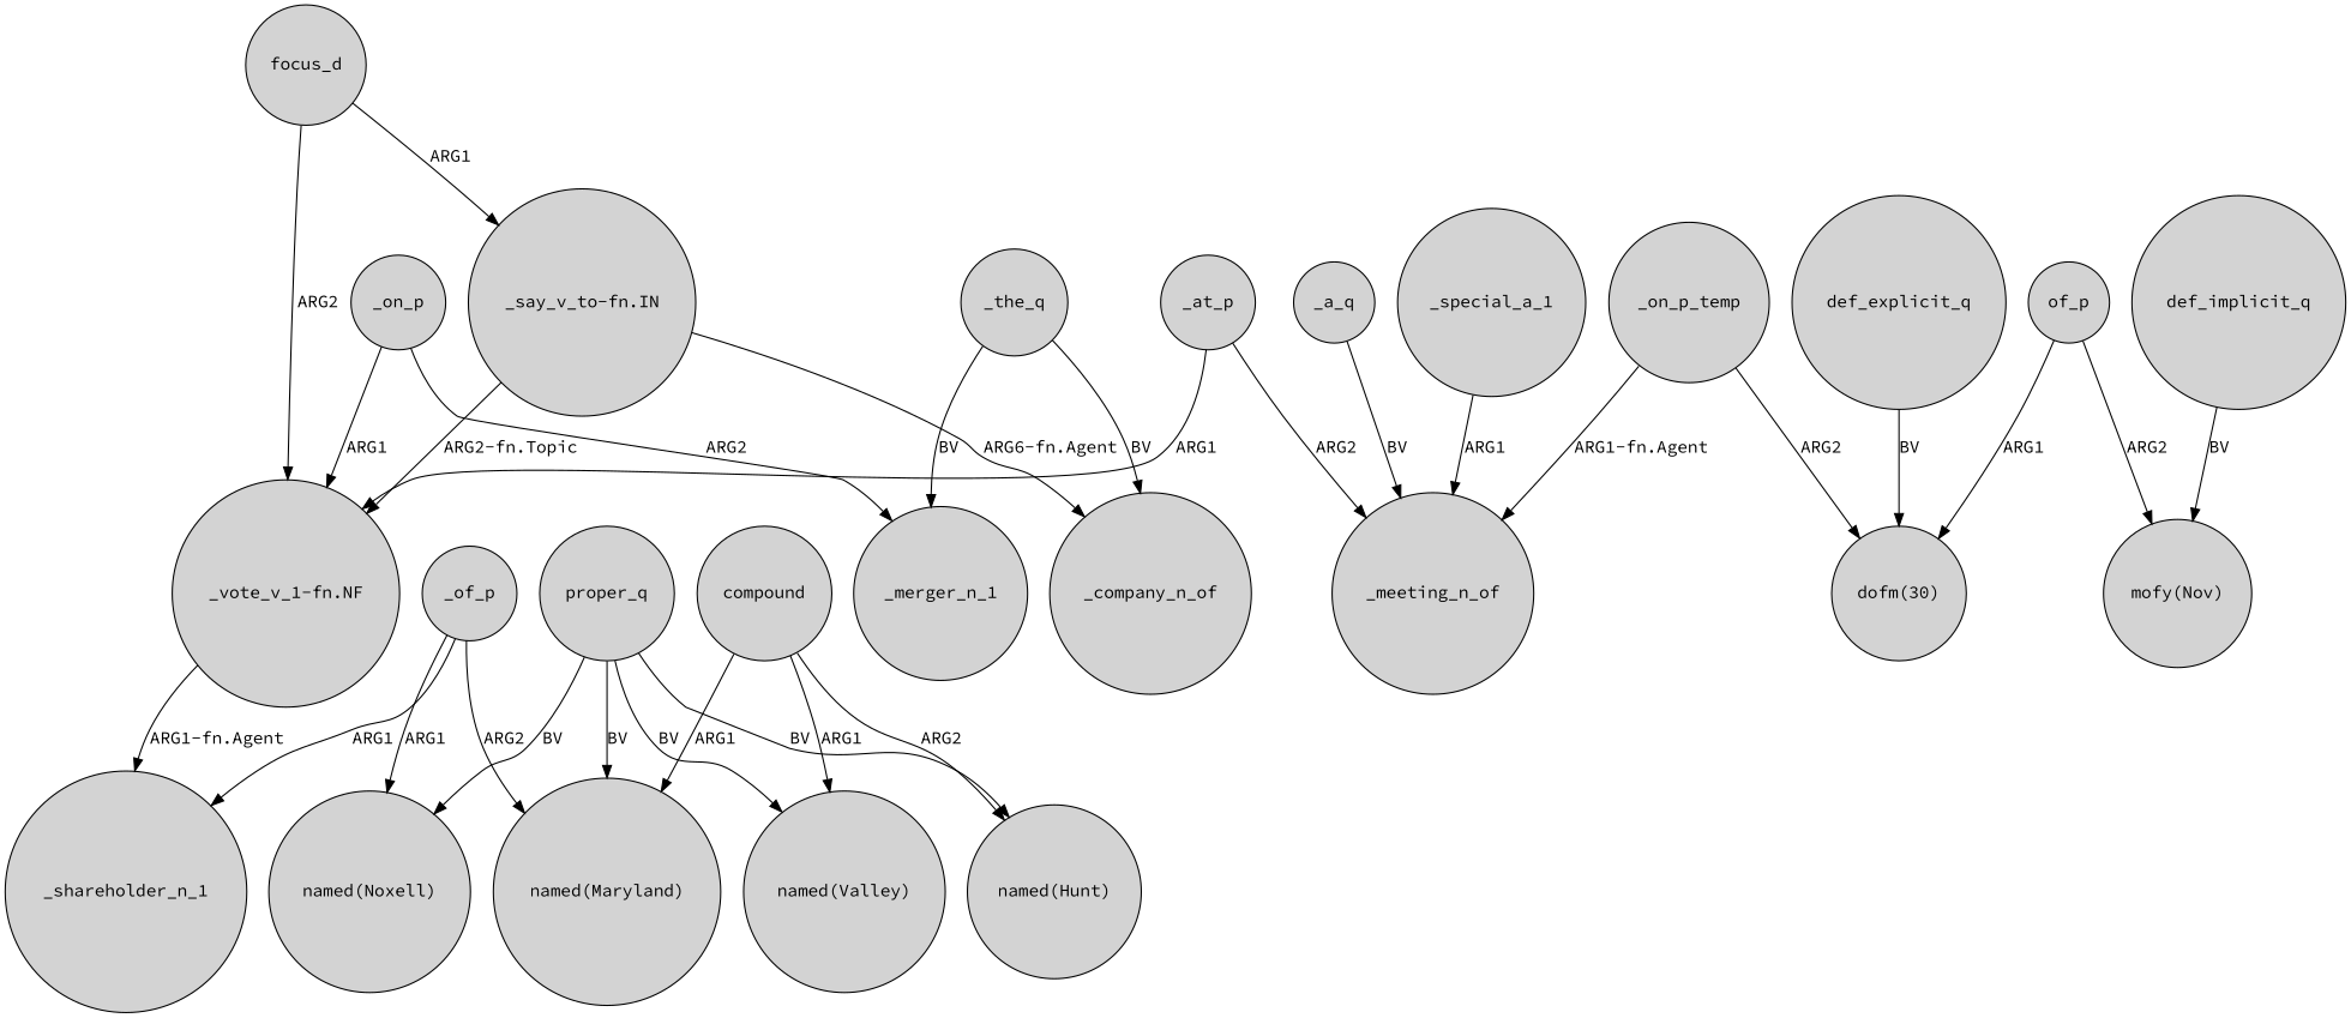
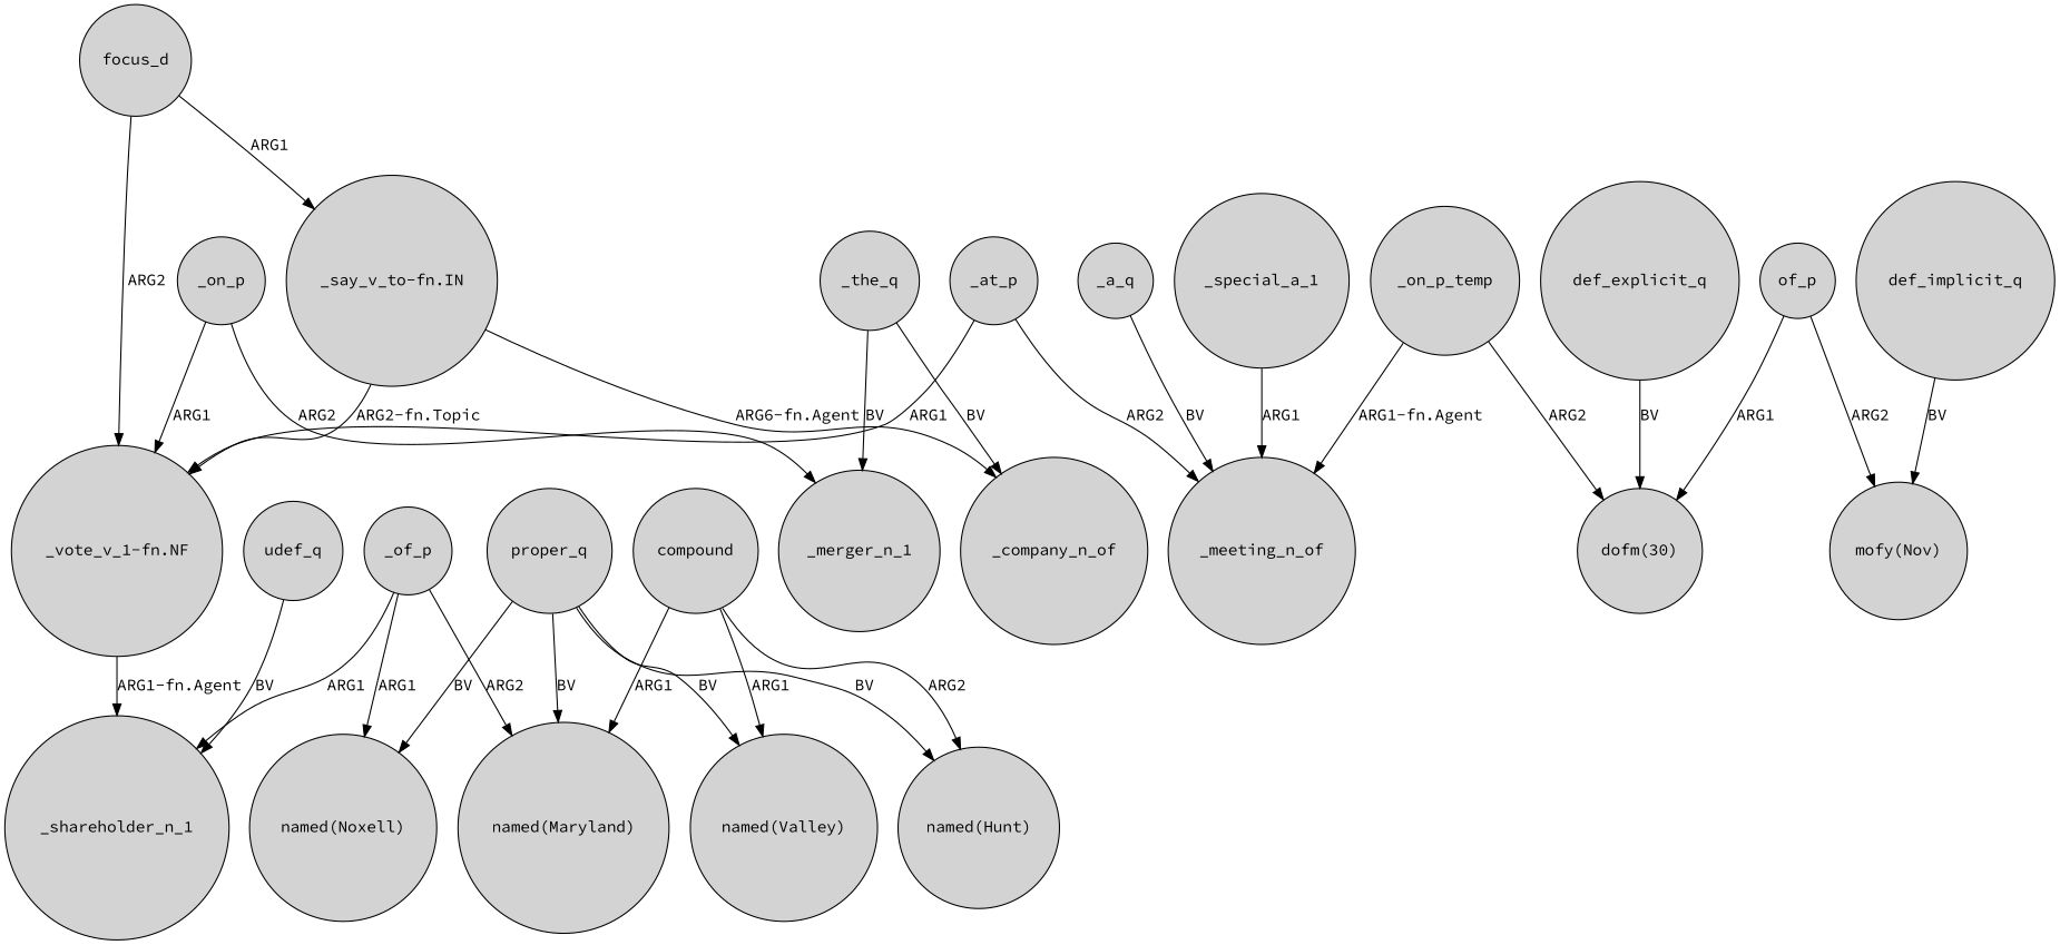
  digraph {
    fontname="Source Code Pro"
    node [fontname="Source Code Pro" shape=circle style=filled]
    edge [fontname="Source Code Pro"]
    "_vote_v_1-fn.NF"
    _shareholder_n_1
    compound
    "named(Maryland)"
    "named(Valley)"
    "named(Hunt)"
    _on_p_temp
    _meeting_n_of
    "dofm(30)"
    _of_p
    "named(Noxell)"
+   udef_q
    _the_q
    _merger_n_1
    _company_n_of
    _a_q
    proper_q
    _on_p
    _at_p
    def_explicit_q
    focus_d
    "_say_v_to-fn.IN"
    of_p
    "mofy(Nov)"
    def_implicit_q
    _special_a_1
    "_vote_v_1-fn.NF" -> _shareholder_n_1 [label="ARG1-fn.Agent"]
    compound -> "named(Maryland)" [label=ARG1]
    compound -> "named(Valley)" [label=ARG1]
    compound -> "named(Hunt)" [label=ARG2]
    _on_p_temp -> _meeting_n_of [label="ARG1-fn.Agent"]
    _on_p_temp -> "dofm(30)" [label=ARG2]
    _of_p -> _shareholder_n_1 [label=ARG1]
    _of_p -> "named(Maryland)" [label=ARG2]
    _of_p -> "named(Noxell)" [label=ARG1]
+   udef_q -> _shareholder_n_1 [label=BV]
    _the_q -> _merger_n_1 [label=BV]
    _the_q -> _company_n_of [label=BV]
    _a_q -> _meeting_n_of [label=BV]
    proper_q -> "named(Maryland)" [label=BV]
    proper_q -> "named(Valley)" [label=BV]
    proper_q -> "named(Hunt)" [label=BV]
    proper_q -> "named(Noxell)" [label=BV]
    _on_p -> "_vote_v_1-fn.NF" [label=ARG1]
    _on_p -> _merger_n_1 [label=ARG2]
    _at_p -> "_vote_v_1-fn.NF" [label=ARG1]
    _at_p -> _meeting_n_of [label=ARG2]
    def_explicit_q -> "dofm(30)" [label=BV]
    focus_d -> "_vote_v_1-fn.NF" [label=ARG2]
    focus_d -> "_say_v_to-fn.IN" [label=ARG1]
    "_say_v_to-fn.IN" -> "_vote_v_1-fn.NF" [label="ARG2-fn.Topic"]
    "_say_v_to-fn.IN" -> _company_n_of [label="ARG6-fn.Agent"]
    of_p -> "dofm(30)" [label=ARG1]
    of_p -> "mofy(Nov)" [label=ARG2]
    def_implicit_q -> "mofy(Nov)" [label=BV]
    _special_a_1 -> _meeting_n_of [label=ARG1]
  }
